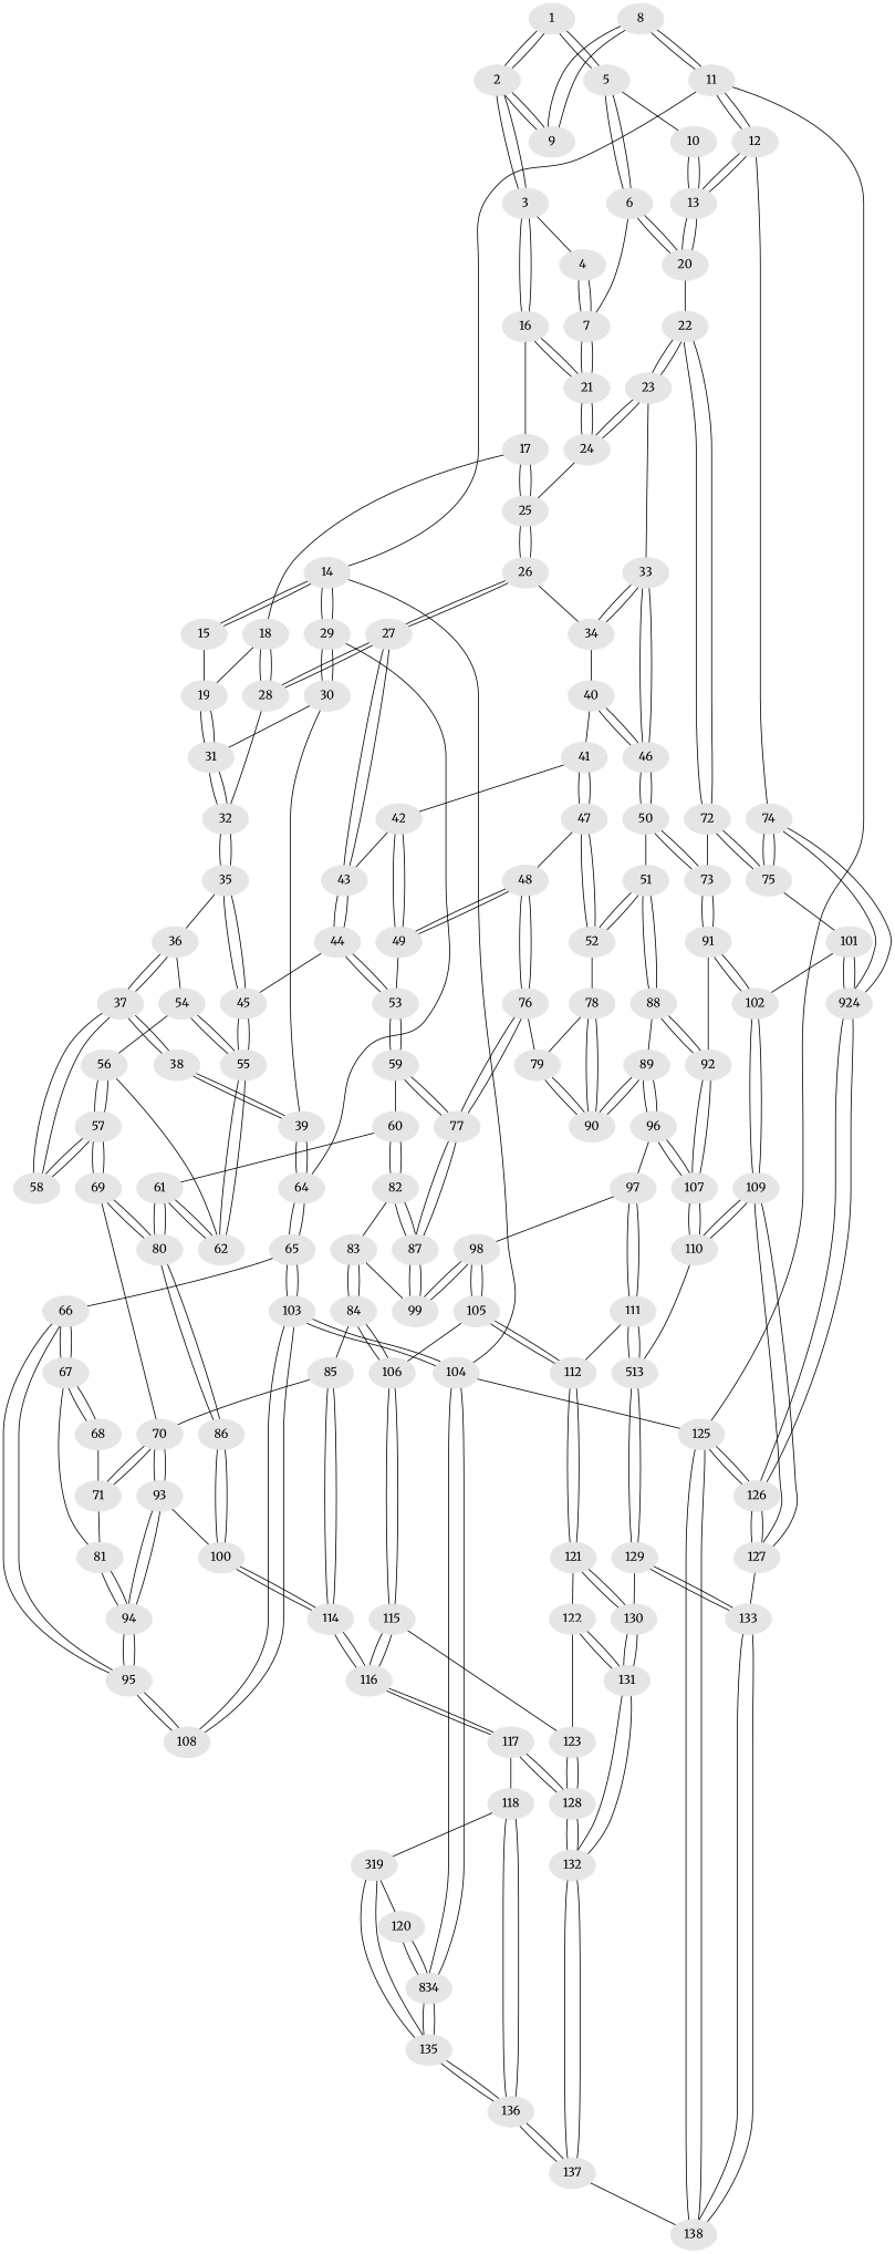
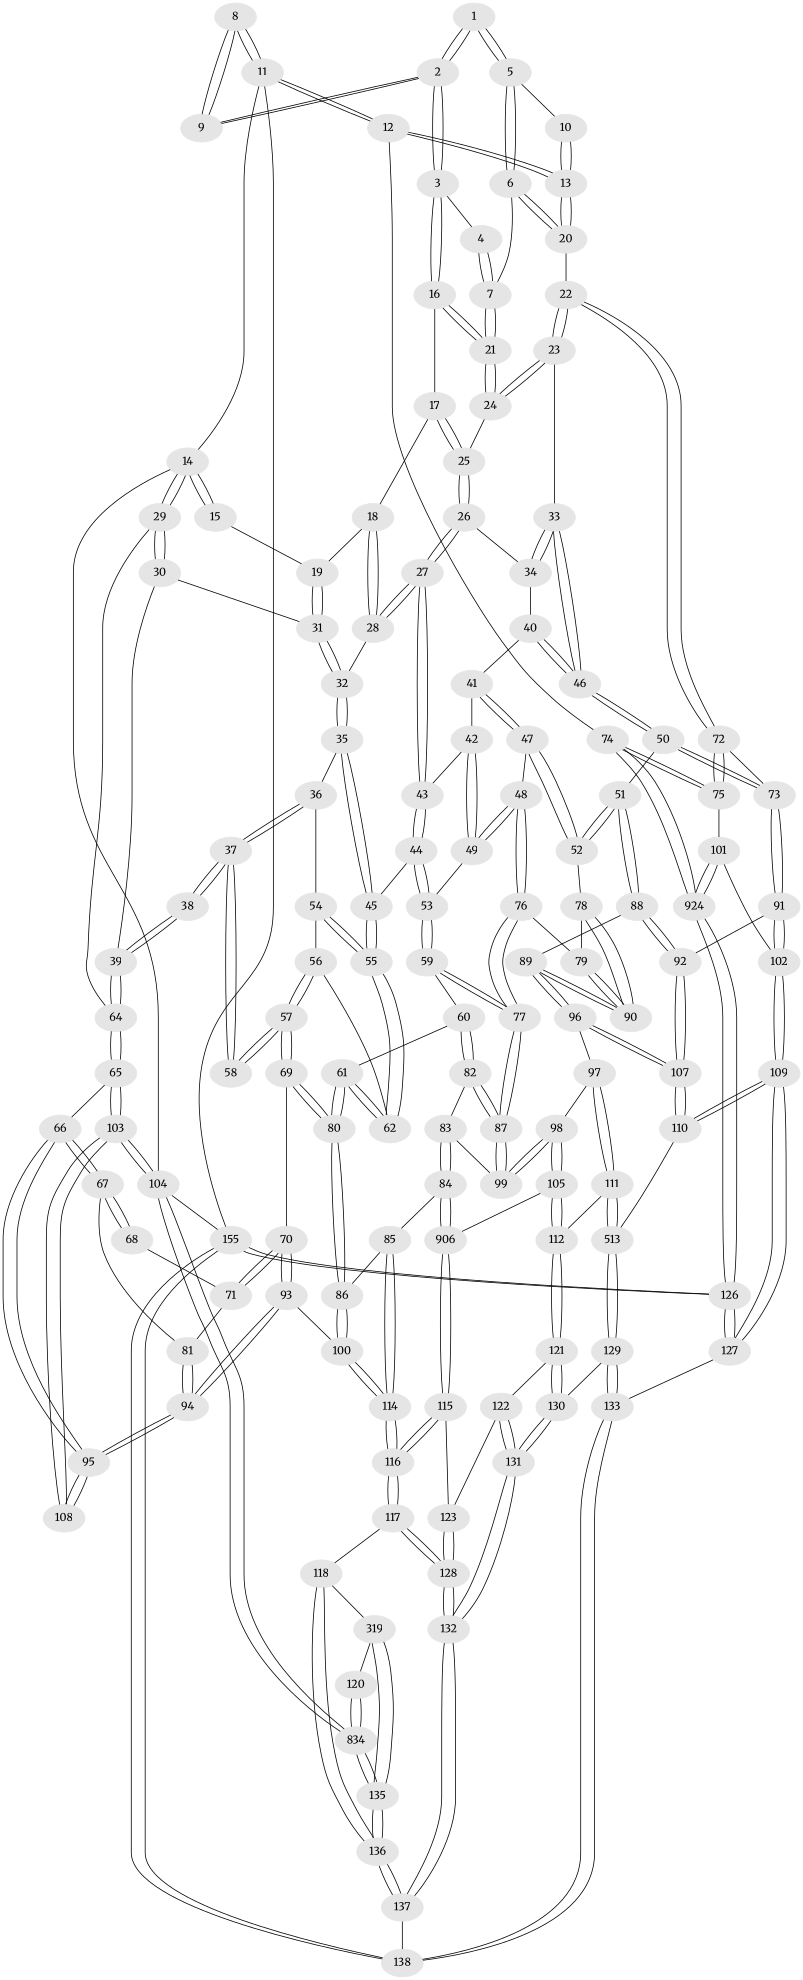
  graph {
    fontname=Merriweather
    node [color=gray90 fontname=Merriweather style=filled]
    edge [fontname=Merriweather]
    1
    2
    5
    3
    9
    6
    10
    4
    16
    7
    21
    17
    20
    13
    22
    24
    8
    11
    12
    14
-   125
+   125 [label=155]
    74
    15
    29
    104
    126
    138
    75
    n29 [label=924]
    19
    30
    64
    n33 [label=834]
    31
    18
    25
    28
    26
    32
    23
    72
    33
    73
    34
    46
    27
    43
    40
    44
    35
    39
    65
    36
    45
    50
    41
    37
    54
    55
    38
    58
    56
    42
    47
    49
    48
    52
    53
    59
    62
    51
    76
    78
    77
    79
    88
    91
    89
    92
    90
    60
    57
    69
    80
    70
    61
    82
    87
    83
    86
    66
    103
    67
    95
    108
    68
    81
    71
    94
    93
    100
    101
    102
    99
    84
    85
-   106
+   106 [label=906]
    114
    115
    116
    96
    107
    97
    109
    110
    98
    111
    105
    112
    n120 [label=513]
    127
    135
    121
    123
    120
    133
    129
    122
    130
    117
    128
    118
    n133 [label=319]
    136
    132
    137
    131
    1 -- 2
    1 -- 2
    1 -- 5
    1 -- 5
    2 -- 3
    2 -- 3
    2 -- 9
    2 -- 9
    5 -- 6
    5 -- 6
    5 -- 10
    3 -- 4
    3 -- 16
    3 -- 16
    6 -- 7
    6 -- 20
    6 -- 20
    10 -- 13
    10 -- 13
    4 -- 7
    4 -- 7
    16 -- 21
    16 -- 21
    16 -- 17
    7 -- 21
    7 -- 21
    21 -- 24
    21 -- 24
    17 -- 18
    17 -- 25
    17 -- 25
    20 -- 22
    13 -- 20
    13 -- 20
    22 -- 23
    22 -- 23
    22 -- 72
    22 -- 72
    24 -- 25
    8 -- 9
    8 -- 9
    8 -- 11
    8 -- 11
    11 -- 12
    11 -- 12
    11 -- 14
    11 -- 125
    12 -- 13
    12 -- 13
    12 -- 74
    14 -- 15
    14 -- 15
    14 -- 29
    14 -- 29
    14 -- 104
    125 -- 126
    125 -- 126
    125 -- 138
    125 -- 138
    74 -- 75
    74 -- 75
    74 -- n29
    74 -- n29
    15 -- 19
    29 -- 30
    29 -- 30
    29 -- 64
    104 -- 125
    104 -- n33
    104 -- n33
    126 -- 127
    126 -- 127
    75 -- 101
    n29 -- 126
    n29 -- 126
    19 -- 31
    19 -- 31
    30 -- 31
    30 -- 39
    64 -- 65
    64 -- 65
    n33 -- 135
    n33 -- 135
    31 -- 32
    31 -- 32
    18 -- 19
    18 -- 28
    18 -- 28
    25 -- 26
    25 -- 26
    28 -- 32
    26 -- 34
    26 -- 27
    26 -- 27
    32 -- 35
    32 -- 35
    23 -- 24
    23 -- 24
    23 -- 33
    72 -- 75
    72 -- 75
    72 -- 73
    33 -- 34
    33 -- 34
    33 -- 46
    33 -- 46
    73 -- 91
    73 -- 91
    34 -- 40
    46 -- 50
    46 -- 50
    27 -- 28
    27 -- 28
    27 -- 43
    27 -- 43
    43 -- 44
    43 -- 44
    40 -- 46
    40 -- 46
    40 -- 41
    44 -- 45
    44 -- 53
    44 -- 53
    35 -- 36
    35 -- 45
    35 -- 45
    39 -- 64
    39 -- 64
    65 -- 66
    65 -- 103
    65 -- 103
    36 -- 37
    36 -- 37
    36 -- 54
    45 -- 55
    45 -- 55
    50 -- 73
    50 -- 73
    50 -- 51
    41 -- 42
    41 -- 47
    41 -- 47
    37 -- 38
    37 -- 38
    37 -- 58
    37 -- 58
    54 -- 55
    54 -- 55
    54 -- 56
    55 -- 62
    55 -- 62
    38 -- 39
    38 -- 39
    56 -- 62
    56 -- 57
    56 -- 57
    42 -- 43
    42 -- 49
    42 -- 49
    47 -- 48
    47 -- 52
    47 -- 52
    49 -- 53
    48 -- 49
    48 -- 49
    48 -- 76
    48 -- 76
    52 -- 78
    53 -- 59
    53 -- 59
    59 -- 77
    59 -- 77
    59 -- 60
    51 -- 52
    51 -- 52
    51 -- 88
    51 -- 88
    76 -- 77
    76 -- 77
    76 -- 79
    78 -- 79
    78 -- 90
    78 -- 90
    77 -- 87
    77 -- 87
    79 -- 90
    79 -- 90
    88 -- 89
    88 -- 92
    88 -- 92
    91 -- 92
    91 -- 102
    91 -- 102
    89 -- 90
    89 -- 90
    89 -- 96
    89 -- 96
    92 -- 107
    92 -- 107
    60 -- 61
    60 -- 82
    60 -- 82
    57 -- 58
    57 -- 58
    57 -- 69
    57 -- 69
    69 -- 80
    69 -- 80
    69 -- 70
    80 -- 86
    80 -- 86
    70 -- 71
    70 -- 71
    70 -- 93
    70 -- 93
    61 -- 62
    61 -- 62
    61 -- 80
    61 -- 80
    82 -- 87
    82 -- 87
    82 -- 83
    87 -- 99
    87 -- 99
    83 -- 99
    83 -- 84
    83 -- 84
    86 -- 100
    86 -- 100
    66 -- 67
    66 -- 67
    66 -- 95
    66 -- 95
    103 -- 104
    103 -- 104
    103 -- 108
    103 -- 108
    67 -- 68
    67 -- 68
    67 -- 81
    95 -- 108
    95 -- 108
    68 -- 71
    81 -- 94
    81 -- 94
    71 -- 81
    94 -- 95
    94 -- 95
    93 -- 94
    93 -- 94
    93 -- 100
    100 -- 114
    100 -- 114
    101 -- n29
    101 -- n29
    101 -- 102
    102 -- 109
    102 -- 109
    84 -- 85
    84 -- 106
    84 -- 106
-   85 -- 70
+   85 -- 86
    85 -- 114
    85 -- 114
    106 -- 115
    106 -- 115
    114 -- 116
    114 -- 116
    115 -- 116
    115 -- 116
    115 -- 123
    116 -- 117
    116 -- 117
    96 -- 107
    96 -- 107
    96 -- 97
    107 -- 110
    107 -- 110
    97 -- 98
    97 -- 111
    97 -- 111
    109 -- 110
    109 -- 110
    109 -- 127
    109 -- 127
    110 -- n120
    98 -- 99
    98 -- 99
    98 -- 105
    98 -- 105
    111 -- 112
    111 -- n120
    111 -- n120
    105 -- 106
    105 -- 112
    105 -- 112
    112 -- 121
    112 -- 121
    n120 -- 129
    n120 -- 129
    127 -- 133
    135 -- 136
    135 -- 136
    121 -- 122
    121 -- 130
    121 -- 130
    123 -- 128
    123 -- 128
    120 -- n33
    120 -- n33
    133 -- 138
    133 -- 138
    129 -- 133
    129 -- 133
    129 -- 130
    122 -- 123
    122 -- 131
    122 -- 131
    130 -- 131
    130 -- 131
    117 -- 128
    117 -- 128
    117 -- 118
    128 -- 132
    128 -- 132
    118 -- n133
    118 -- 136
    118 -- 136
    n133 -- 135
    n133 -- 135
    n133 -- 120
    136 -- 137
    136 -- 137
    132 -- 137
    132 -- 137
    137 -- 138
    131 -- 132
    131 -- 132
  }
